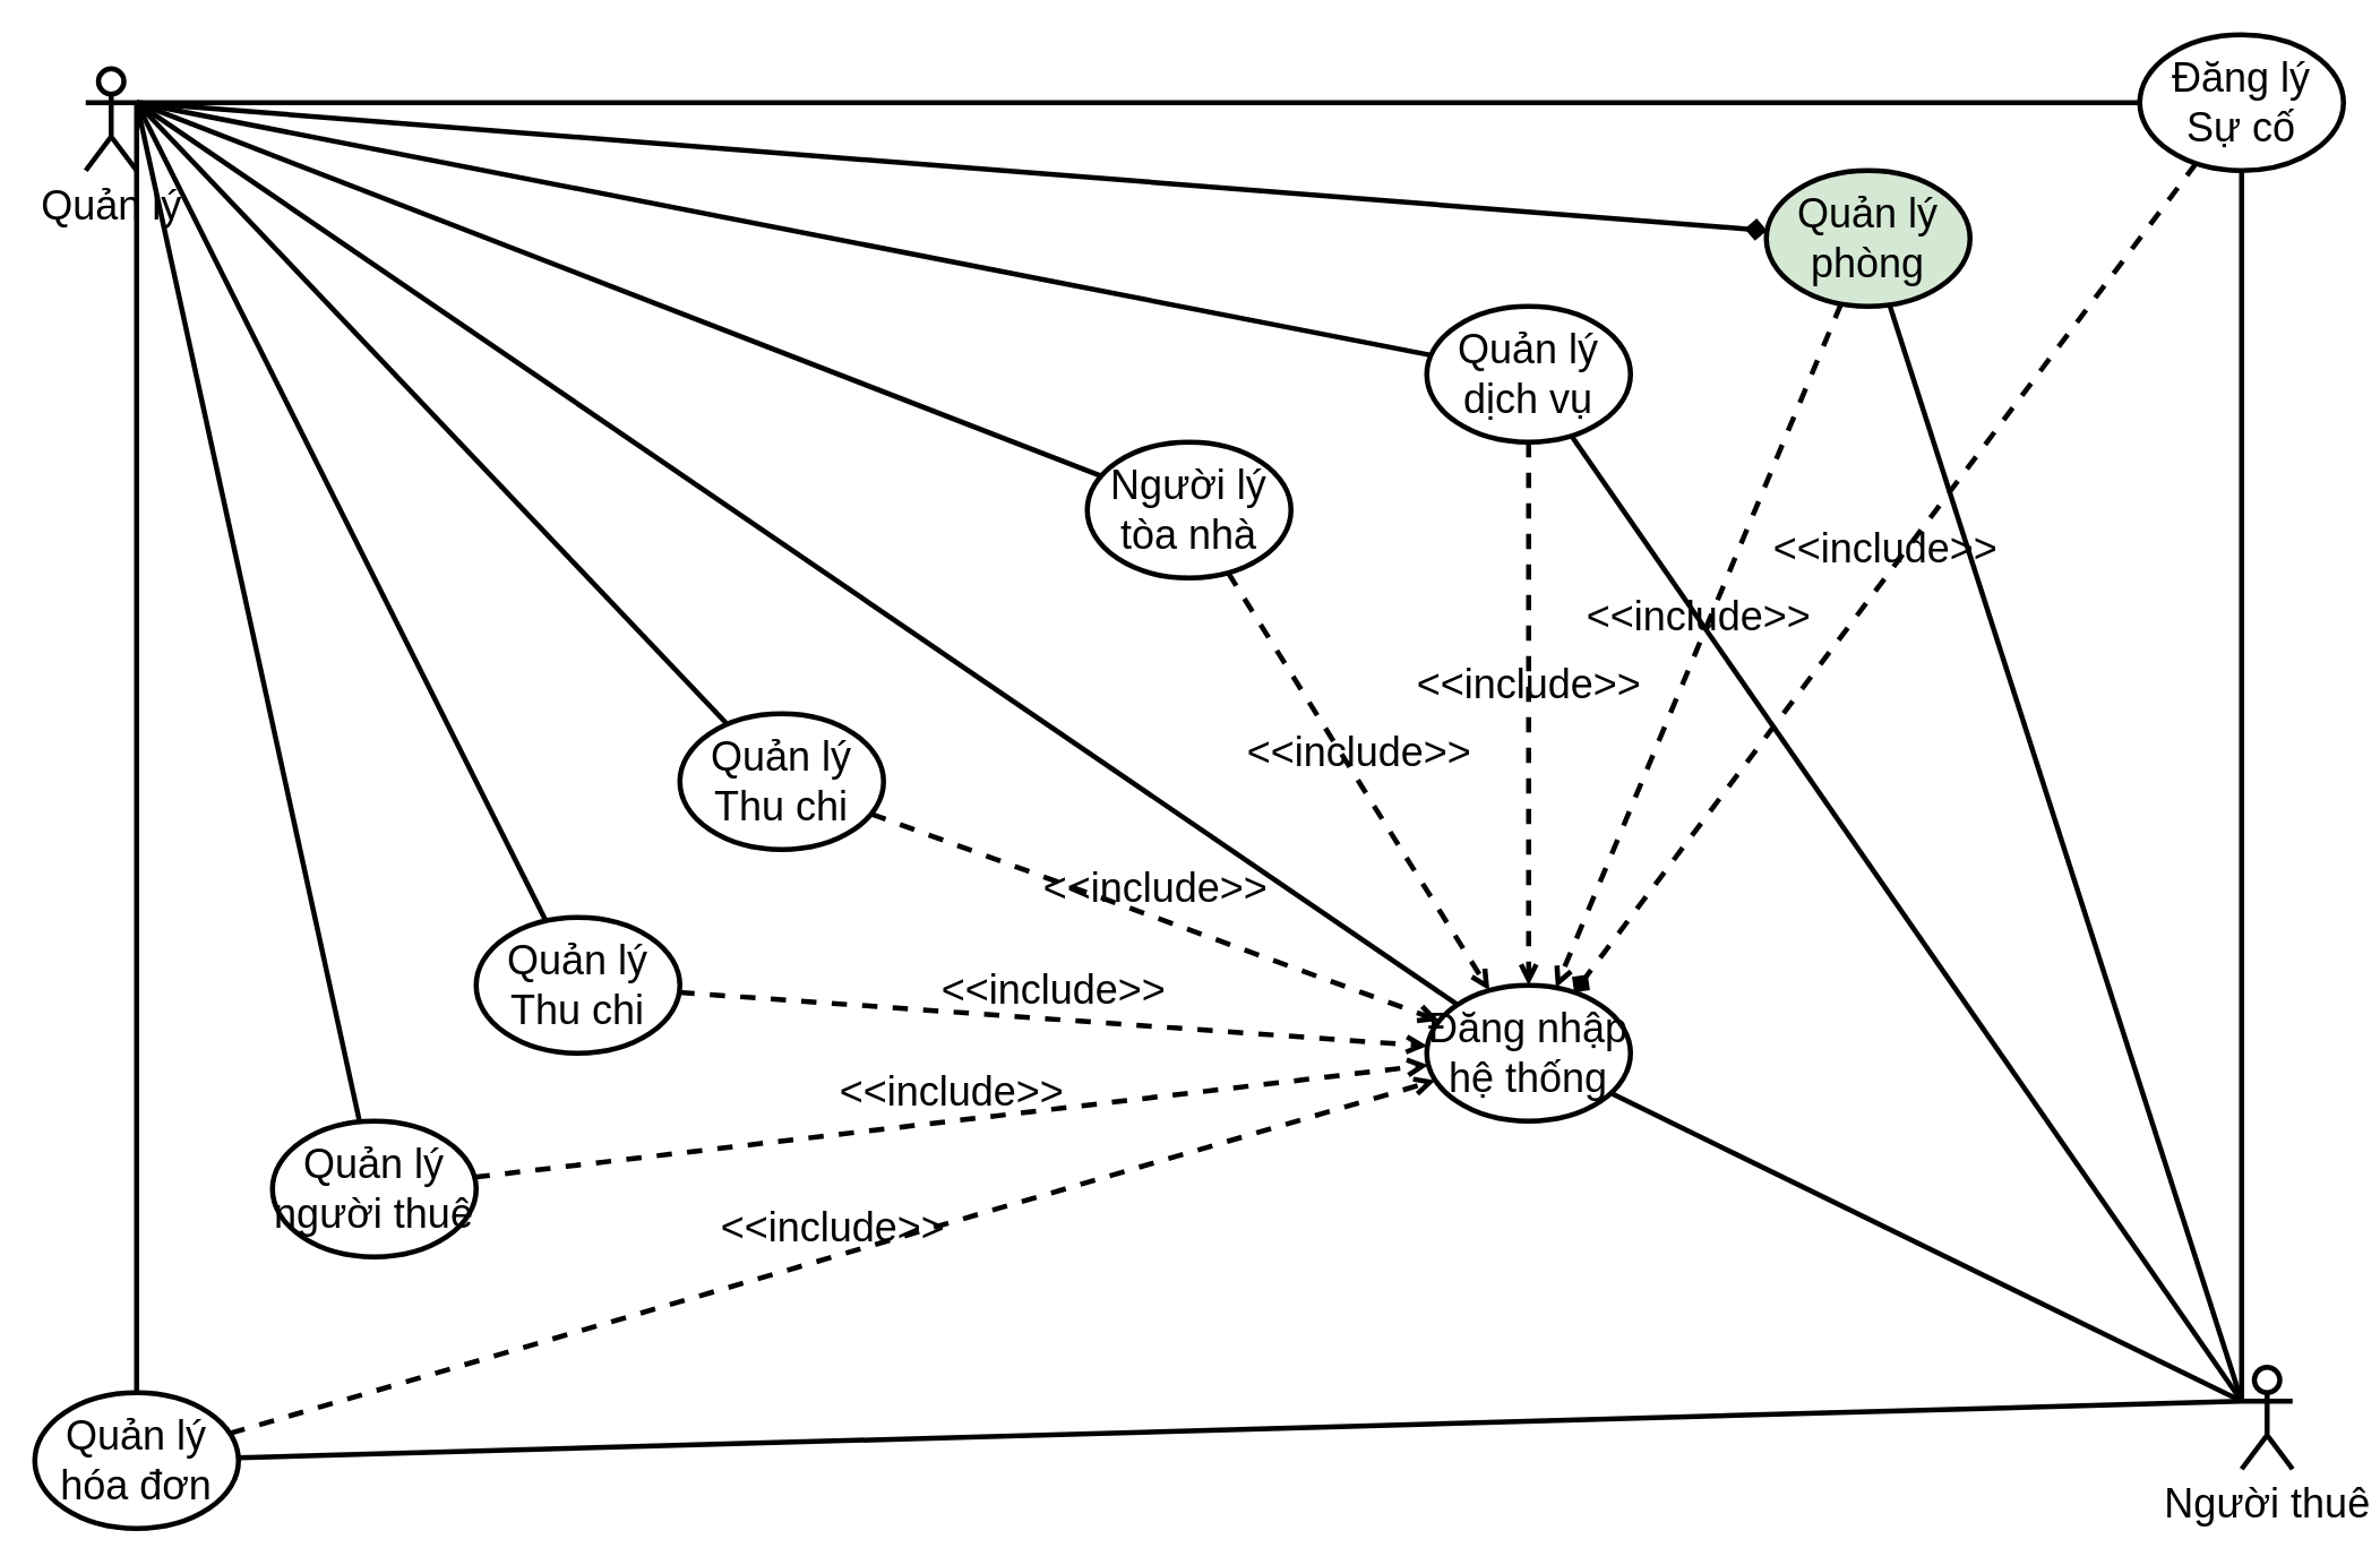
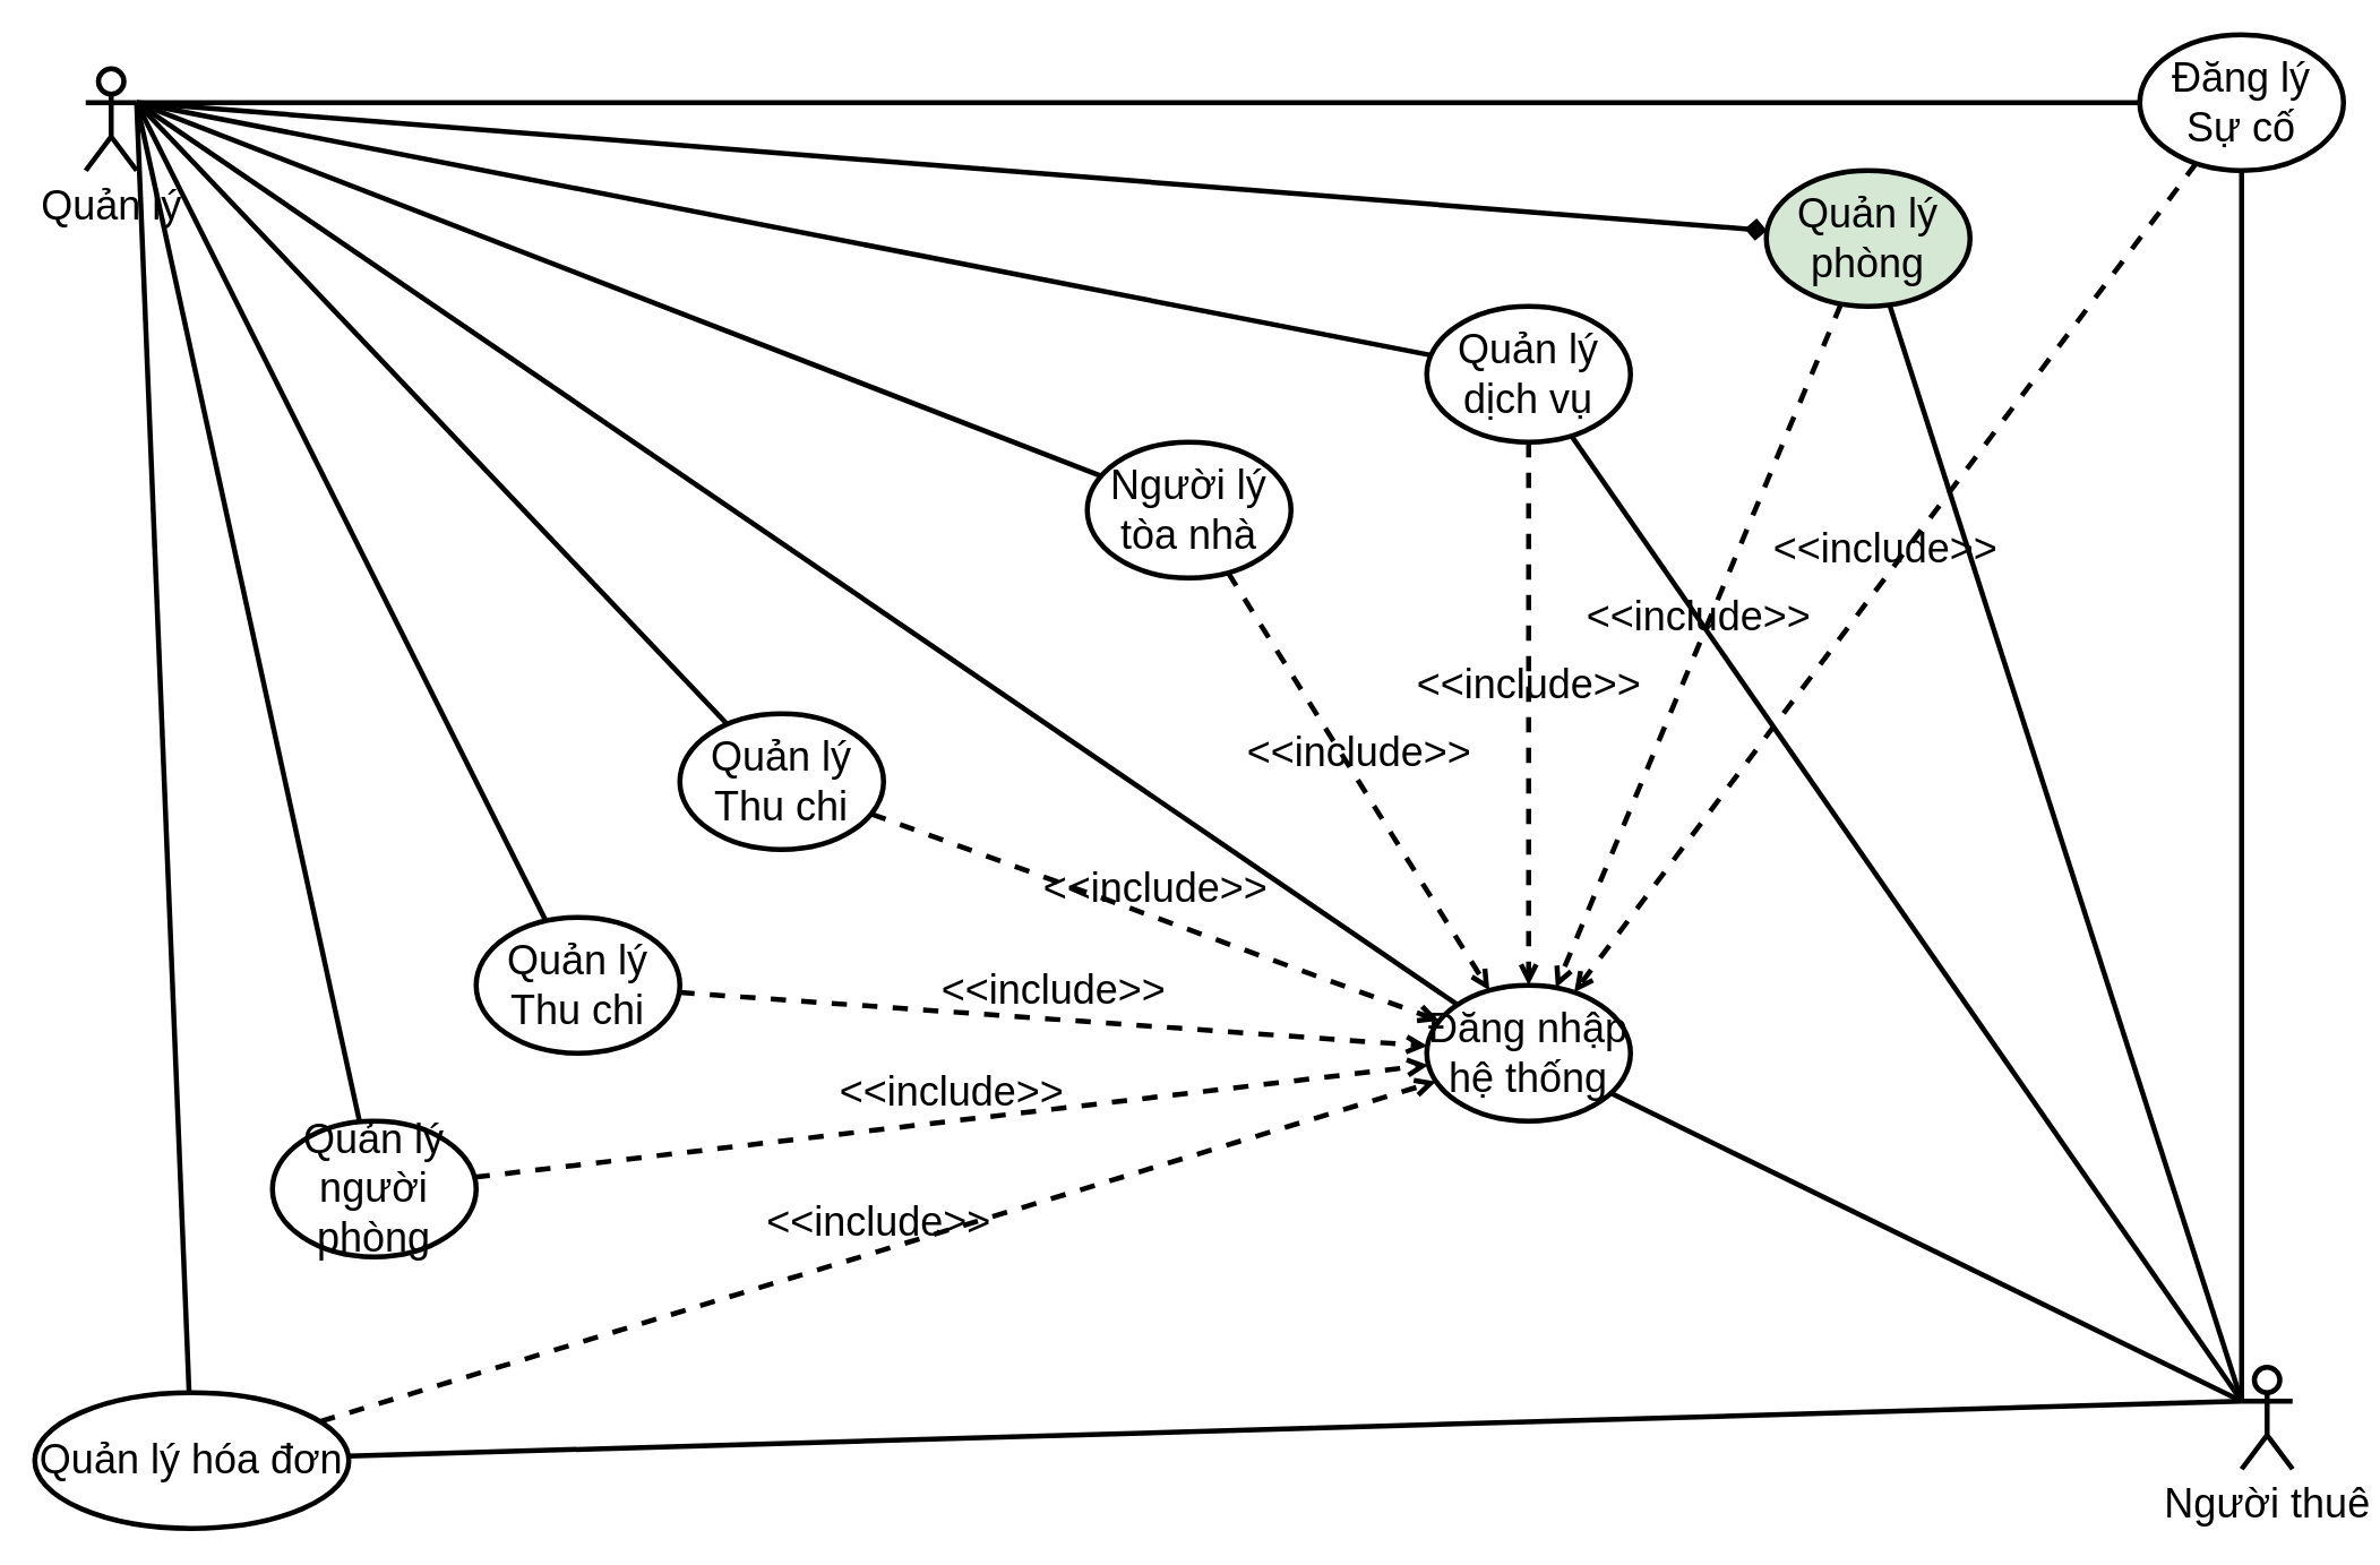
  <mxCell id="0" />
  <mxCell id="1" parent="0" />
  <mxCell id="2" value="Quản lý" style="shape=umlActor;verticalLabelPosition=bottom;verticalAlign=top;html=1;outlineConnect=0;fontSize=24;strokeWidth=3;" parent="1" vertex="1"><mxGeometry x="50" y="40" width="30" height="60" as="geometry" /></mxCell>
- <mxCell id="3" value="Quản lý người thuê" style="ellipse;whiteSpace=wrap;html=1;fontSize=24;strokeWidth=3;" parent="1" vertex="1"><mxGeometry x="160" y="660" width="120" height="80" as="geometry" /></mxCell>
+ <mxCell id="3" value="Quản lý người phòng" style="ellipse;whiteSpace=wrap;html=1;fontSize=24;strokeWidth=3;" parent="1" vertex="1"><mxGeometry x="160" y="660" width="120" height="80" as="geometry" /></mxCell>
  <mxCell id="4" value="Quản lý dịch vụ" style="ellipse;whiteSpace=wrap;html=1;fontSize=24;strokeWidth=3;" parent="1" vertex="1"><mxGeometry x="840" y="180" width="120" height="80" as="geometry" /></mxCell>
  <mxCell id="5" value="Người lý tòa nhà" style="ellipse;whiteSpace=wrap;html=1;fontSize=24;strokeWidth=3;" parent="1" vertex="1"><mxGeometry x="640" y="260" width="120" height="80" as="geometry" /></mxCell>
  <mxCell id="6" value="Đăng lý Sự cố" style="ellipse;whiteSpace=wrap;html=1;fontSize=24;strokeWidth=3;" parent="1" vertex="1"><mxGeometry x="1260" y="20" width="120" height="80" as="geometry" /></mxCell>
- <mxCell id="7" value="Quản lý hóa đơn" style="ellipse;whiteSpace=wrap;html=1;fontSize=24;strokeWidth=3;" parent="1" vertex="1"><mxGeometry x="20" y="820" width="120" height="80" as="geometry" /></mxCell>
+ <mxCell id="7" value="Quản lý hóa đơn" style="ellipse;whiteSpace=wrap;html=1;fontSize=24;strokeWidth=3;" parent="1" vertex="1"><mxGeometry x="20" y="820" width="185" height="80" as="geometry" /></mxCell>
  <mxCell id="8" value="Quản lý Thu chi" style="ellipse;whiteSpace=wrap;html=1;fontSize=24;strokeWidth=3;" parent="1" vertex="1"><mxGeometry x="280" y="540" width="120" height="80" as="geometry" /></mxCell>
  <mxCell id="9" value="Quản lý phòng" style="ellipse;whiteSpace=wrap;html=1;fontSize=24;strokeWidth=3;fillColor=#d5e8d4;" parent="1" vertex="1"><mxGeometry x="1040" y="100" width="120" height="80" as="geometry" /></mxCell>
  <mxCell id="10" value="" style="endArrow=none;html=1;exitX=1;exitY=0.333;exitDx=0;exitDy=0;exitPerimeter=0;fontSize=24;strokeWidth=3;" parent="1" source="2" target="5" edge="1"><mxGeometry width="50" height="50" relative="1" as="geometry"><mxPoint x="650" y="350" as="sourcePoint" /><mxPoint x="700" y="300" as="targetPoint" /></mxGeometry></mxCell>
  <mxCell id="11" value="" style="endArrow=diamond;html=1;exitX=1;exitY=0.333;exitDx=0;exitDy=0;exitPerimeter=0;fontSize=24;strokeWidth=3;" parent="1" source="2" target="9" edge="1"><mxGeometry width="50" height="50" relative="1" as="geometry"><mxPoint x="660" y="360" as="sourcePoint" /><mxPoint x="710" y="310" as="targetPoint" /></mxGeometry></mxCell>
  <mxCell id="12" value="" style="endArrow=none;html=1;exitX=1;exitY=0.333;exitDx=0;exitDy=0;exitPerimeter=0;fontSize=24;strokeWidth=3;" parent="1" source="2" target="4" edge="1"><mxGeometry width="50" height="50" relative="1" as="geometry"><mxPoint x="670" y="370" as="sourcePoint" /><mxPoint x="720" y="320" as="targetPoint" /></mxGeometry></mxCell>
  <mxCell id="13" value="" style="endArrow=none;html=1;exitX=1;exitY=0.333;exitDx=0;exitDy=0;exitPerimeter=0;fontSize=24;strokeWidth=3;" parent="1" source="2" target="3" edge="1"><mxGeometry width="50" height="50" relative="1" as="geometry"><mxPoint x="540" y="400" as="sourcePoint" /><mxPoint x="730" y="330" as="targetPoint" /></mxGeometry></mxCell>
  <mxCell id="14" value="" style="endArrow=none;html=1;exitX=1;exitY=0.333;exitDx=0;exitDy=0;exitPerimeter=0;fontSize=24;strokeWidth=3;" parent="1" source="2" target="6" edge="1"><mxGeometry width="50" height="50" relative="1" as="geometry"><mxPoint x="690" y="390" as="sourcePoint" /><mxPoint x="740" y="340" as="targetPoint" /></mxGeometry></mxCell>
  <mxCell id="15" value="" style="endArrow=none;html=1;exitX=1;exitY=0.333;exitDx=0;exitDy=0;exitPerimeter=0;fontSize=24;strokeWidth=3;" parent="1" source="2" target="7" edge="1"><mxGeometry width="50" height="50" relative="1" as="geometry"><mxPoint x="570" y="430" as="sourcePoint" /><mxPoint x="750" y="350" as="targetPoint" /></mxGeometry></mxCell>
  <mxCell id="16" value="" style="endArrow=none;html=1;exitX=1;exitY=0.333;exitDx=0;exitDy=0;exitPerimeter=0;fontSize=24;strokeWidth=3;" parent="1" source="2" target="8" edge="1"><mxGeometry width="50" height="50" relative="1" as="geometry"><mxPoint x="710" y="410" as="sourcePoint" /><mxPoint x="760" y="360" as="targetPoint" /></mxGeometry></mxCell>
  <mxCell id="17" value="Đăng nhập hệ thống" style="ellipse;whiteSpace=wrap;html=1;fontSize=24;strokeWidth=3;" parent="1" vertex="1"><mxGeometry x="840" y="580" width="120" height="80" as="geometry" /></mxCell>
  <mxCell id="18" value="" style="endArrow=none;html=1;exitX=1;exitY=0.333;exitDx=0;exitDy=0;exitPerimeter=0;fontSize=24;strokeWidth=3;" parent="1" source="2" target="17" edge="1"><mxGeometry width="50" height="50" relative="1" as="geometry"><mxPoint x="530" y="410" as="sourcePoint" /><mxPoint x="639.621" y="207.622" as="targetPoint" /></mxGeometry></mxCell>
  <mxCell id="19" value="&amp;lt;&amp;lt;include&amp;gt;&amp;gt;" style="edgeStyle=none;html=1;endArrow=open;verticalAlign=bottom;dashed=1;labelBackgroundColor=none;fontSize=24;strokeWidth=3;" parent="1" source="5" target="17" edge="1"><mxGeometry width="160" relative="1" as="geometry"><mxPoint x="1060" y="210" as="sourcePoint" /><mxPoint x="1220" y="210" as="targetPoint" /></mxGeometry></mxCell>
  <mxCell id="20" value="&amp;lt;&amp;lt;include&amp;gt;&amp;gt;" style="edgeStyle=none;html=1;endArrow=open;verticalAlign=bottom;dashed=1;labelBackgroundColor=none;fontSize=24;strokeWidth=3;" parent="1" source="9" target="17" edge="1"><mxGeometry width="160" relative="1" as="geometry"><mxPoint x="1004.265" y="218.6" as="sourcePoint" /><mxPoint x="965.883" y="311.427" as="targetPoint" /></mxGeometry></mxCell>
  <mxCell id="21" value="&amp;lt;&amp;lt;include&amp;gt;&amp;gt;" style="edgeStyle=none;html=1;endArrow=open;verticalAlign=bottom;dashed=1;labelBackgroundColor=none;fontSize=24;strokeWidth=3;" parent="1" source="4" target="17" edge="1"><mxGeometry width="160" relative="1" as="geometry"><mxPoint x="796.745" y="145.806" as="sourcePoint" /><mxPoint x="923.092" y="314.248" as="targetPoint" /></mxGeometry></mxCell>
- <mxCell id="22" value="&amp;lt;&amp;lt;include&amp;gt;&amp;gt;" style="edgeStyle=none;html=1;endArrow=diamond;verticalAlign=bottom;dashed=1;labelBackgroundColor=none;fontSize=24;strokeWidth=3;" parent="1" source="6" target="17" edge="1"><mxGeometry width="160" relative="1" as="geometry"><mxPoint x="1182" y="466" as="sourcePoint" /><mxPoint x="998" y="374" as="targetPoint" /></mxGeometry></mxCell>
+ <mxCell id="22" value="&amp;lt;&amp;lt;include&amp;gt;&amp;gt;" style="edgeStyle=none;html=1;endArrow=open;verticalAlign=bottom;dashed=1;labelBackgroundColor=none;fontSize=24;strokeWidth=3;" parent="1" source="6" target="17" edge="1"><mxGeometry width="160" relative="1" as="geometry"><mxPoint x="1182" y="466" as="sourcePoint" /><mxPoint x="998" y="374" as="targetPoint" /></mxGeometry></mxCell>
  <mxCell id="23" value="&amp;lt;&amp;lt;include&amp;gt;&amp;gt;" style="edgeStyle=none;html=1;endArrow=open;verticalAlign=bottom;dashed=1;labelBackgroundColor=none;fontSize=24;strokeWidth=3;" parent="1" source="3" target="17" edge="1"><mxGeometry width="160" relative="1" as="geometry"><mxPoint x="1204.16" y="577.92" as="sourcePoint" /><mxPoint x="985.802" y="382.098" as="targetPoint" /></mxGeometry></mxCell>
  <mxCell id="24" value="&amp;lt;&amp;lt;include&amp;gt;&amp;gt;" style="edgeStyle=none;html=1;endArrow=open;verticalAlign=bottom;dashed=1;labelBackgroundColor=none;fontSize=24;strokeWidth=3;" parent="1" source="7" target="17" edge="1"><mxGeometry width="160" relative="1" as="geometry"><mxPoint x="1214.16" y="587.92" as="sourcePoint" /><mxPoint x="995.802" y="392.098" as="targetPoint" /></mxGeometry></mxCell>
  <mxCell id="25" value="&amp;lt;&amp;lt;include&amp;gt;&amp;gt;" style="edgeStyle=none;html=1;endArrow=open;verticalAlign=bottom;dashed=1;labelBackgroundColor=none;fontSize=24;strokeWidth=3;" parent="1" source="8" target="17" edge="1"><mxGeometry width="160" relative="1" as="geometry"><mxPoint x="862.332" y="650.03" as="sourcePoint" /><mxPoint x="877.649" y="389.969" as="targetPoint" /></mxGeometry></mxCell>
  <mxCell id="26" value="Người thuê" style="shape=umlActor;verticalLabelPosition=bottom;verticalAlign=top;html=1;outlineConnect=0;fontSize=24;strokeWidth=3;" parent="1" vertex="1"><mxGeometry x="1320" y="805" width="30" height="60" as="geometry" /></mxCell>
  <mxCell id="27" value="" style="endArrow=none;html=1;entryX=0;entryY=0.333;entryDx=0;entryDy=0;entryPerimeter=0;fontSize=24;strokeWidth=3;" parent="1" source="17" target="26" edge="1"><mxGeometry width="50" height="50" relative="1" as="geometry"><mxPoint x="510" y="180" as="sourcePoint" /><mxPoint x="1459.756" y="880.332" as="targetPoint" /></mxGeometry></mxCell>
  <mxCell id="28" value="" style="endArrow=none;html=1;entryX=0;entryY=0.333;entryDx=0;entryDy=0;entryPerimeter=0;fontSize=24;strokeWidth=3;" parent="1" source="7" target="26" edge="1"><mxGeometry width="50" height="50" relative="1" as="geometry"><mxPoint x="886.333" y="766.23" as="sourcePoint" /><mxPoint x="1280" y="680" as="targetPoint" /></mxGeometry></mxCell>
  <mxCell id="29" value="" style="endArrow=none;html=1;entryX=0;entryY=0.333;entryDx=0;entryDy=0;entryPerimeter=0;fontSize=24;strokeWidth=3;" parent="1" source="4" target="26" edge="1"><mxGeometry width="50" height="50" relative="1" as="geometry"><mxPoint x="1280" y="420" as="sourcePoint" /><mxPoint x="1310" y="640" as="targetPoint" /></mxGeometry></mxCell>
  <mxCell id="30" value="" style="endArrow=none;html=1;entryX=0;entryY=0.333;entryDx=0;entryDy=0;entryPerimeter=0;fontSize=24;strokeWidth=3;" parent="1" source="6" target="26" edge="1"><mxGeometry width="50" height="50" relative="1" as="geometry"><mxPoint x="1061.619" y="821.187" as="sourcePoint" /><mxPoint x="1320" y="710" as="targetPoint" /></mxGeometry></mxCell>
  <mxCell id="31" value="" style="endArrow=none;html=1;entryX=0;entryY=0.333;entryDx=0;entryDy=0;entryPerimeter=0;fontSize=24;strokeWidth=3;" parent="1" source="9" target="26" edge="1"><mxGeometry width="50" height="50" relative="1" as="geometry"><mxPoint x="979.566" y="590.07" as="sourcePoint" /><mxPoint x="1190" y="750" as="targetPoint" /></mxGeometry></mxCell>
  <mxCell id="32" value="Quản lý Thu chi" style="ellipse;whiteSpace=wrap;html=1;fontSize=24;strokeWidth=3;" parent="1" vertex="1"><mxGeometry x="400" y="420" width="120" height="80" as="geometry" /></mxCell>
  <mxCell id="33" value="" style="endArrow=none;html=1;exitX=1;exitY=0.333;exitDx=0;exitDy=0;exitPerimeter=0;fontSize=24;strokeWidth=3;" parent="1" source="2" target="32" edge="1"><mxGeometry width="50" height="50" relative="1" as="geometry"><mxPoint x="170" y="-50" as="sourcePoint" /><mxPoint x="850" y="250" as="targetPoint" /></mxGeometry></mxCell>
  <mxCell id="34" value="&amp;lt;&amp;lt;include&amp;gt;&amp;gt;" style="edgeStyle=none;html=1;endArrow=open;verticalAlign=bottom;dashed=1;labelBackgroundColor=none;fontSize=24;strokeWidth=3;" parent="1" source="32" target="17" edge="1"><mxGeometry width="160" relative="1" as="geometry"><mxPoint x="952.332" y="540.03" as="sourcePoint" /><mxPoint x="930.341" y="505.739" as="targetPoint" /></mxGeometry></mxCell>
